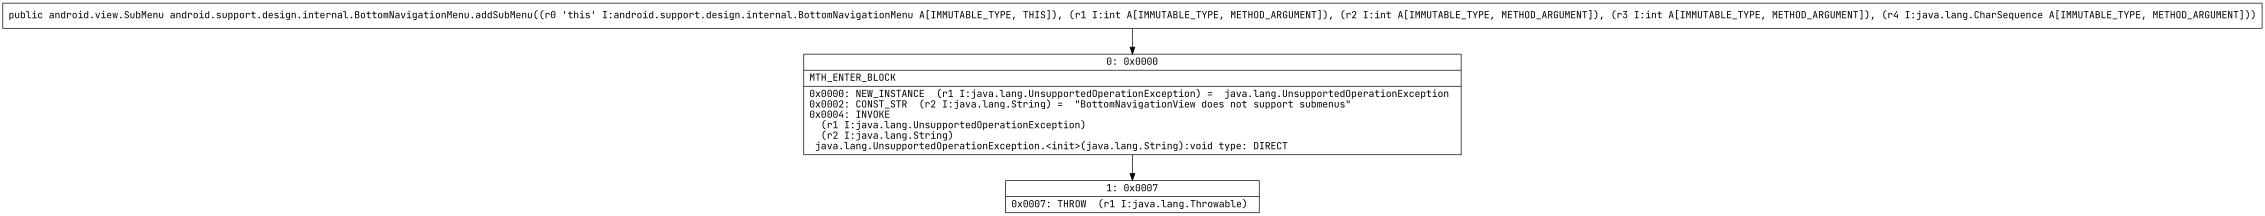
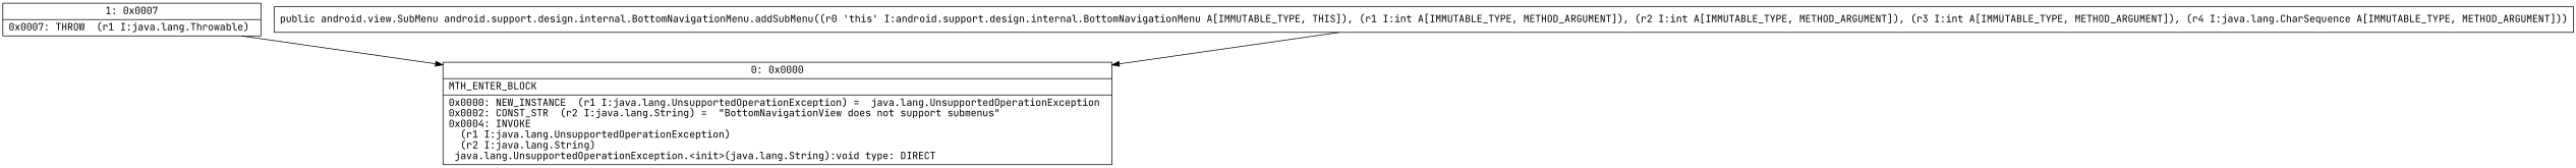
  digraph {
    fontname="JetBrains Mono"
    node [shape=record fontname="JetBrains Mono"]
    edge [fontname="JetBrains Mono"]
    n1 [label="{0\:\ 0x0000|MTH_ENTER_BLOCK\l|0x0000: NEW_INSTANCE  (r1 I:java.lang.UnsupportedOperationException) =  java.lang.UnsupportedOperationException \l0x0002: CONST_STR  (r2 I:java.lang.String) =  \"BottomNavigationView does not support submenus\" \l0x0004: INVOKE  \l  (r1 I:java.lang.UnsupportedOperationException)\l  (r2 I:java.lang.String)\l java.lang.UnsupportedOperationException.\<init\>(java.lang.String):void type: DIRECT \l}"]
    n2 [label="{1\:\ 0x0007|0x0007: THROW  (r1 I:java.lang.Throwable) \l}"]
    n3 [label="{public android.view.SubMenu android.support.design.internal.BottomNavigationMenu.addSubMenu((r0 'this' I:android.support.design.internal.BottomNavigationMenu A[IMMUTABLE_TYPE, THIS]), (r1 I:int A[IMMUTABLE_TYPE, METHOD_ARGUMENT]), (r2 I:int A[IMMUTABLE_TYPE, METHOD_ARGUMENT]), (r3 I:int A[IMMUTABLE_TYPE, METHOD_ARGUMENT]), (r4 I:java.lang.CharSequence A[IMMUTABLE_TYPE, METHOD_ARGUMENT])) }"]
-   n1 -> n2
+   n2 -> n1
    n3 -> n1
  }
